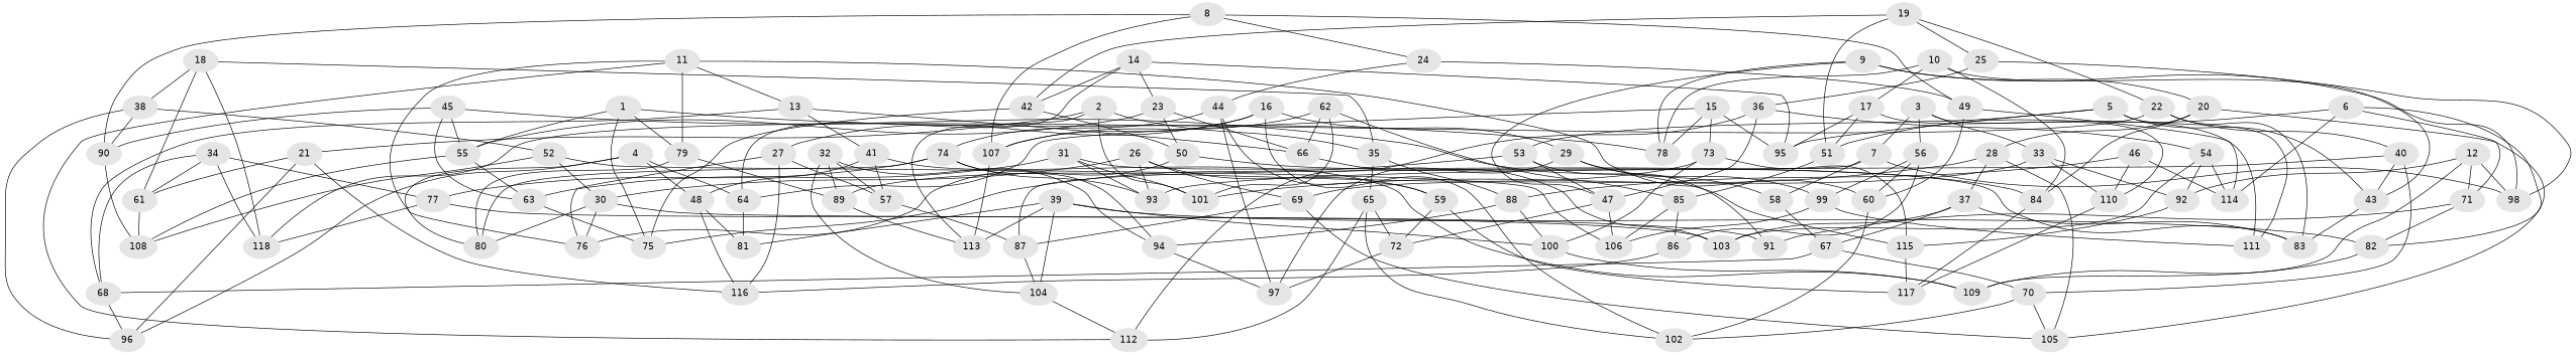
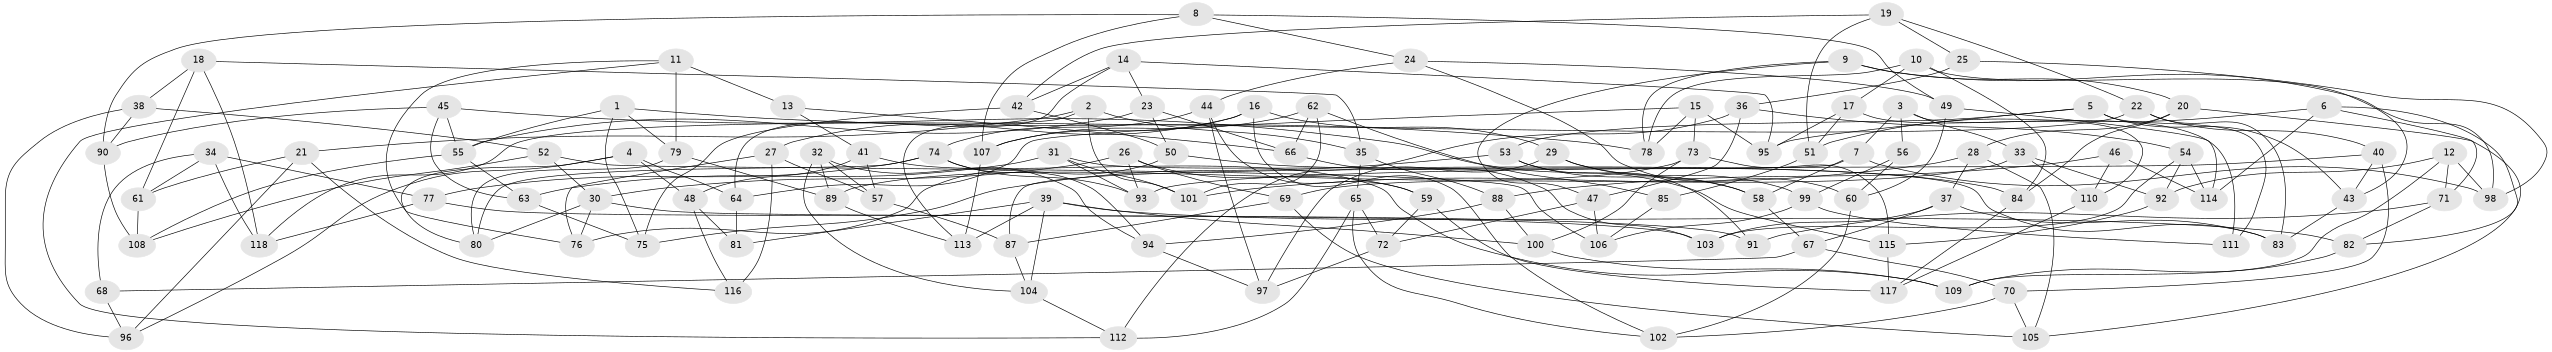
  graph {
    fontname="DejaVu Sans"
    node [color=gray90 fontname="DejaVu Sans" style=filled]
    edge [fontname="DejaVu Sans"]
    1
    55
    75
    78
    79
    63
    108
    80
    89
    2
    21
    35
    101
    113
    96
    61
    116
    65
    88
    3
    7
    33
    56
    110
    58
    87
    98
    92
    69
    60
    99
-   86
    117
    4
    48
    64
    81
    5
    43
    53
    95
    111
    83
    91
    6
    51
    71
    82
    114
    85
    109
    67
    104
    8
    24
    49
    90
    107
    44
    9
    20
    47
    84
    28
    105
    72
    106
    10
    17
    11
    13
    76
    112
    41
    66
    68
    12
    115
    57
    103
    14
    23
    42
    50
    15
    73
    100
    16
    27
    29
    102
    97
    18
    38
    118
    52
    19
    22
    25
    40
    36
    37
    93
    70
    59
    74
    54
    26
    30
    31
    32
    94
    34
    77
    39
    46
    45
    62
    1 -- 55
    1 -- 75
    1 -- 78
    1 -- 79
    55 -- 63
    55 -- 108
    79 -- 80
    79 -- 89
    63 -- 75
    89 -- 113
    2 -- 21
    2 -- 35
    2 -- 101
    2 -- 113
    21 -- 96
    21 -- 61
    21 -- 116
    35 -- 65
    35 -- 88
    61 -- 108
    65 -- 72
    65 -- 112
    65 -- 102
    88 -- 100
    88 -- 94
    3 -- 7
    3 -- 33
    3 -- 56
    3 -- 110
    7 -- 58
    7 -- 87
    7 -- 98
    33 -- 110
    33 -- 92
    33 -- 69
    56 -- 60
    56 -- 99
-   56 -- 86
    110 -- 117
    58 -- 67
    87 -- 104
    92 -- 115
    69 -- 87
    69 -- 105
    60 -- 102
    99 -- 111
    99 -- 106
-   86 -- 116
    4 -- 80
    4 -- 96
    4 -- 48
    4 -- 64
    48 -- 116
    48 -- 81
    64 -- 81
    5 -- 43
    5 -- 53
    5 -- 95
    5 -- 111
    43 -- 83
    53 -- 75
-   53 -- 47
+   53 -- 58
    53 -- 91
    6 -- 51
    6 -- 71
    6 -- 82
    6 -- 114
    51 -- 85
    71 -- 91
    71 -- 82
    82 -- 109
-   85 -- 86
    85 -- 106
    67 -- 68
    67 -- 70
    104 -- 112
    8 -- 24
    8 -- 49
    8 -- 90
    8 -- 107
-   11 -- 60
+   24 -- 60
    24 -- 49
    24 -- 44
    49 -- 60
    49 -- 114
    90 -- 108
    107 -- 113
    44 -- 97
    44 -- 59
    44 -- 74
    9 -- 78
    9 -- 98
    9 -- 20
    9 -- 47
    20 -- 84
    20 -- 28
    20 -- 105
    47 -- 72
    47 -- 106
    84 -- 117
    28 -- 101
    28 -- 105
    28 -- 37
    72 -- 97
    10 -- 78
    10 -- 43
    10 -- 84
    10 -- 17
    17 -- 95
    17 -- 111
    17 -- 51
    11 -- 79
    11 -- 13
    11 -- 76
    11 -- 112
    13 -- 41
    13 -- 66
-   13 -- 68
    41 -- 48
    41 -- 109
    41 -- 57
    66 -- 103
    68 -- 96
    12 -- 98
    12 -- 92
    12 -- 71
    12 -- 109
    115 -- 117
    57 -- 87
    14 -- 64
    14 -- 95
    14 -- 23
    14 -- 42
    23 -- 55
    23 -- 66
    23 -- 50
    42 -- 75
    42 -- 50
    50 -- 84
    50 -- 76
    15 -- 78
    15 -- 64
    15 -- 95
    15 -- 73
    73 -- 89
    73 -- 115
    73 -- 100
    100 -- 109
    16 -- 107
    16 -- 27
    16 -- 29
    16 -- 102
    27 -- 116
    27 -- 76
    27 -- 57
    29 -- 58
    29 -- 99
    29 -- 97
    18 -- 35
    18 -- 61
    18 -- 38
    18 -- 118
    38 -- 96
    38 -- 90
    38 -- 52
    52 -- 108
    52 -- 106
    52 -- 30
    19 -- 51
    19 -- 42
    19 -- 22
    19 -- 25
    22 -- 83
    22 -- 118
    22 -- 40
    25 -- 98
    25 -- 36
    40 -- 43
    40 -- 93
    40 -- 70
    36 -- 47
    36 -- 112
    36 -- 54
    37 -- 83
    37 -- 67
    37 -- 103
    70 -- 105
    70 -- 102
    59 -- 117
    59 -- 72
    74 -- 80
    74 -- 93
    74 -- 94
    74 -- 77
    54 -- 92
    54 -- 114
    54 -- 103
    26 -- 69
    26 -- 93
    26 -- 59
    26 -- 30
    30 -- 80
    30 -- 91
    30 -- 76
    31 -- 63
    31 -- 101
    31 -- 83
    31 -- 93
    32 -- 89
    32 -- 104
    32 -- 57
    32 -- 94
    94 -- 97
    34 -- 61
    34 -- 68
    34 -- 118
    34 -- 77
    77 -- 103
    77 -- 118
    39 -- 113
    39 -- 81
    39 -- 82
    39 -- 104
    39 -- 100
    46 -- 88
    46 -- 110
    46 -- 114
    45 -- 55
    45 -- 63
    45 -- 90
    45 -- 115
    62 -- 101
    62 -- 85
    62 -- 107
    62 -- 66
  }
